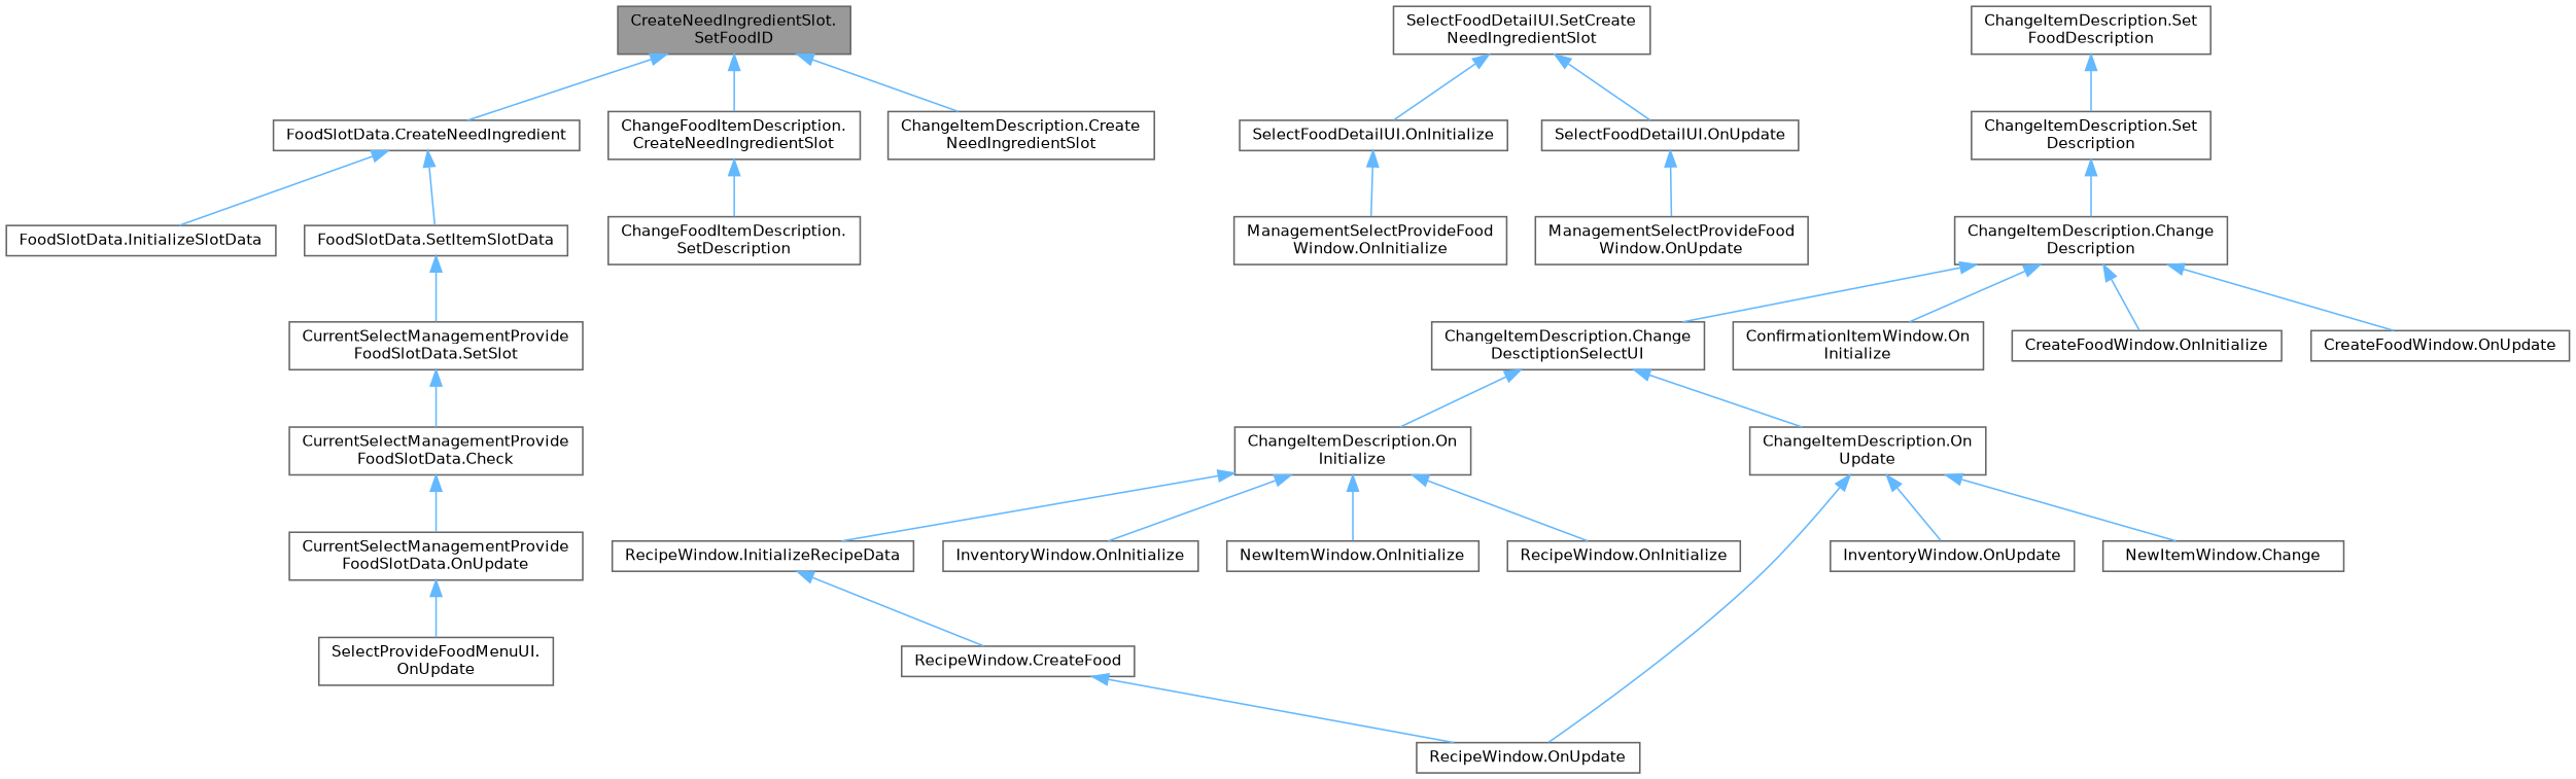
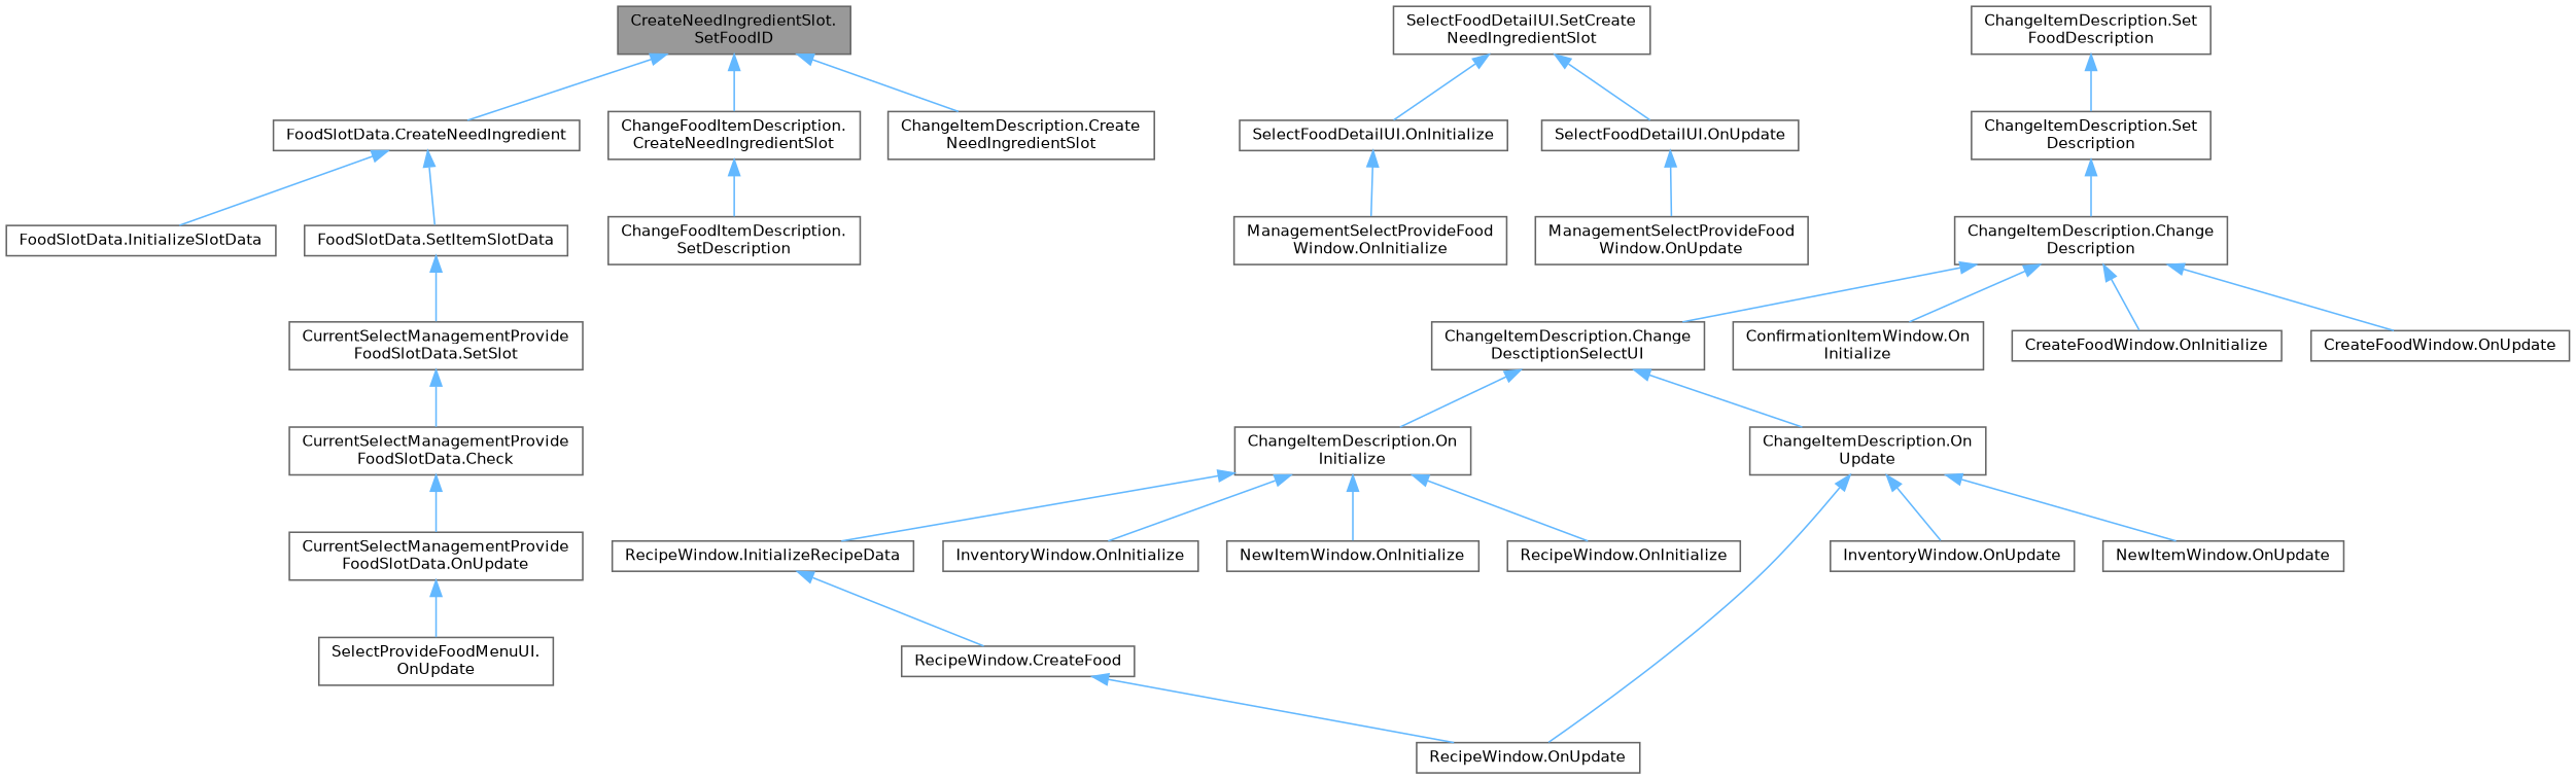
  digraph {
    rankdir=TB
    node [color=grey40 fillcolor=white fontname=Helvetica fontsize=10 shape=box style=filled]
    edge [color=steelblue1 dir=back fontname=Helvetica fontsize=10 labelfontname=Helvetica labelfontsize=10 style=solid]
    n1 [color=gray40 fillcolor=grey60 fontcolor=black height=0.2 label="CreateNeedIngredientSlot.\lSetFoodID" width=0.4]
    n2 [height=0.2 label="FoodSlotData.CreateNeedIngredient" width=0.4]
    n3 [height=0.2 label="ChangeFoodItemDescription.\lCreateNeedIngredientSlot" width=0.4]
    n4 [height=0.2 label="ChangeItemDescription.Create\lNeedIngredientSlot" width=0.4]
    n5 [height=0.2 label="FoodSlotData.InitializeSlotData" width=0.4]
    n6 [height=0.2 label="FoodSlotData.SetItemSlotData" width=0.4]
    n7 [height=0.2 label="ChangeFoodItemDescription.\lSetDescription" width=0.4]
    n8 [height=0.2 label="SelectFoodDetailUI.SetCreate\lNeedIngredientSlot" width=0.4]
    n9 [height=0.2 label="SelectFoodDetailUI.OnInitialize" width=0.4]
    n10 [height=0.2 label="SelectFoodDetailUI.OnUpdate" width=0.4]
    n11 [height=0.2 label="CurrentSelectManagementProvide\lFoodSlotData.SetSlot" width=0.4]
    n12 [height=0.2 label="CurrentSelectManagementProvide\lFoodSlotData.Check" width=0.4]
    n13 [height=0.2 label="CurrentSelectManagementProvide\lFoodSlotData.OnUpdate" width=0.4]
    n14 [height=0.2 label="SelectProvideFoodMenuUI.\lOnUpdate" width=0.4]
    n15 [height=0.2 label="ChangeItemDescription.Set\lFoodDescription" width=0.4]
    n16 [height=0.2 label="ChangeItemDescription.Set\lDescription" width=0.4]
    n17 [height=0.2 label="ChangeItemDescription.Change\lDescription" width=0.4]
    n18 [height=0.2 label="ChangeItemDescription.Change\lDesctiptionSelectUI" width=0.4]
    n19 [height=0.2 label="ConfirmationItemWindow.On\lInitialize" width=0.4]
    n20 [height=0.2 label="CreateFoodWindow.OnInitialize" width=0.4]
    n21 [height=0.2 label="CreateFoodWindow.OnUpdate" width=0.4]
    n22 [height=0.2 label="ChangeItemDescription.On\lInitialize" width=0.4]
    n23 [height=0.2 label="ChangeItemDescription.On\lUpdate" width=0.4]
    n24 [height=0.2 label="RecipeWindow.InitializeRecipeData" width=0.4]
    n25 [height=0.2 label="InventoryWindow.OnInitialize" width=0.4]
    n26 [height=0.2 label="NewItemWindow.OnInitialize" width=0.4]
    n27 [height=0.2 label="RecipeWindow.OnInitialize" width=0.4]
    n28 [height=0.2 label="RecipeWindow.OnUpdate" width=0.4]
    n29 [height=0.2 label="InventoryWindow.OnUpdate" width=0.4]
-   n30 [height=0.2 label="NewItemWindow.Change" width=0.4]
+   n30 [height=0.2 label="NewItemWindow.OnUpdate" width=0.4]
    n31 [height=0.2 label="RecipeWindow.CreateFood" width=0.4]
    n32 [height=0.2 label="ManagementSelectProvideFood\lWindow.OnInitialize" width=0.4]
    n33 [height=0.2 label="ManagementSelectProvideFood\lWindow.OnUpdate" width=0.4]
    n1 -> n2
    n1 -> n3
    n1 -> n4
    n2 -> n5
    n2 -> n6
    n3 -> n7
    n6 -> n11
    n8 -> n9
    n8 -> n10
    n9 -> n32
    n10 -> n33
    n11 -> n12
    n12 -> n13
    n13 -> n14
    n15 -> n16
    n16 -> n17
    n17 -> n18
    n17 -> n19
    n17 -> n20
    n17 -> n21
    n18 -> n22
    n18 -> n23
    n22 -> n24
    n22 -> n25
    n22 -> n26
    n22 -> n27
    n23 -> n28
    n23 -> n29
    n23 -> n30
    n24 -> n31
    n31 -> n28
  }
